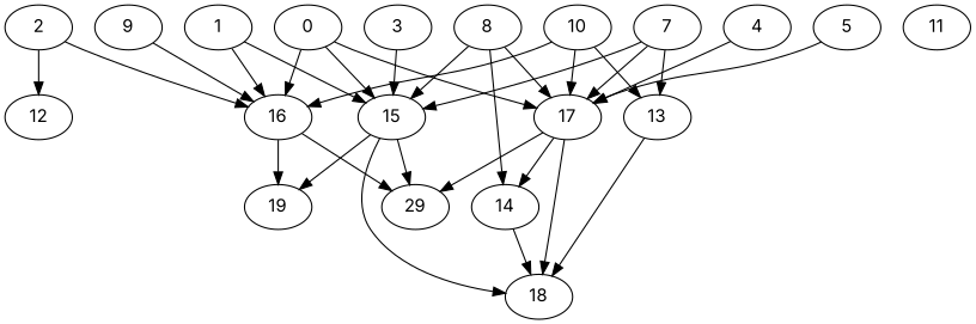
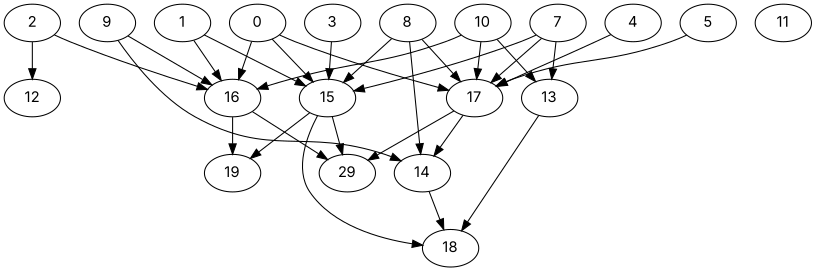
  digraph {
    fontname=Inter
    node [alpha=0.02 fontname=Inter]
    edge [fontname=Inter]
    1 [expect_size=36614144]
    15 [alpha=0.20 expect_size=39273472]
    16 [alpha=0.04 expect_size=8496128]
    18 [alpha=0.06 expect_size=42095616]
    19 [alpha=0.16 expect_size=36933632]
    n6 [alpha=0.04 expect_size=20355072 label=29]
    2 [alpha=0.18 expect_size=48086016]
    12 [expect_size=26082304]
    3 [alpha=0.17 expect_size=49159168]
    4 [alpha=0.11 expect_size=23874560]
    17 [alpha=0.09 expect_size=41426944]
    14 [alpha=0.06 expect_size=13502464]
    5 [alpha=0.07 expect_size=26999808]
    n14 [alpha=0.14 expect_size=46082048 label=0]
    7 [alpha=0.00 expect_size=40096768]
    13 [alpha=0.07 expect_size=21667840]
    8 [alpha=0.18 expect_size=10213376]
    9 [alpha=0.13 expect_size=29142016]
    10 [alpha=0.19 expect_size=42362880]
    11 [alpha=0.17 expect_size=21394432]
    1 -> 15
    1 -> 16
    15 -> 18
    15 -> 19
    15 -> n6
    16 -> 19
    16 -> n6
    2 -> 16
    2 -> 12
    3 -> 15
    4 -> 17
-   17 -> 18
    17 -> n6
    17 -> 14
    14 -> 18
    5 -> 17
    n14 -> 15
    n14 -> 16
    n14 -> 17
    7 -> 15
    7 -> 17
    7 -> 13
    13 -> 18
    8 -> 15
    8 -> 17
    8 -> 14
    9 -> 16
+   9 -> 14
    10 -> 16
    10 -> 17
    10 -> 13
  }
